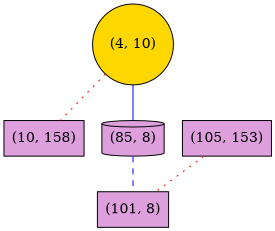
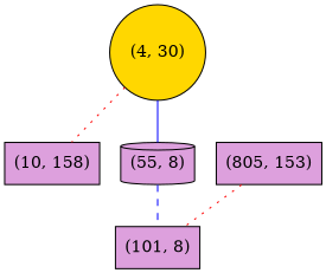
  graph {
    node [fillcolor=plum shape=box style=filled]
    edge [color=red style=dotted weight=1]
-   "(4, 10)" [fillcolor=gold shape=circle]
+   "(4, 10)" [fillcolor=gold shape=circle label="(4, 30)"]
    "(10, 158)"
-   "(55, 8)" [shape=cylinder label="(85, 8)"]
+   "(55, 8)" [shape=cylinder]
    "(101, 8)"
-   "(105, 153)"
+   "(105, 153)" [label="(805, 153)"]
    "(4, 10)" -- "(10, 158)"
    "(4, 10)" -- "(55, 8)" [color=blue style=solid weight=3]
    "(55, 8)" -- "(101, 8)" [color=blue style=dashed weight=3]
    "(105, 153)" -- "(101, 8)"
  }
